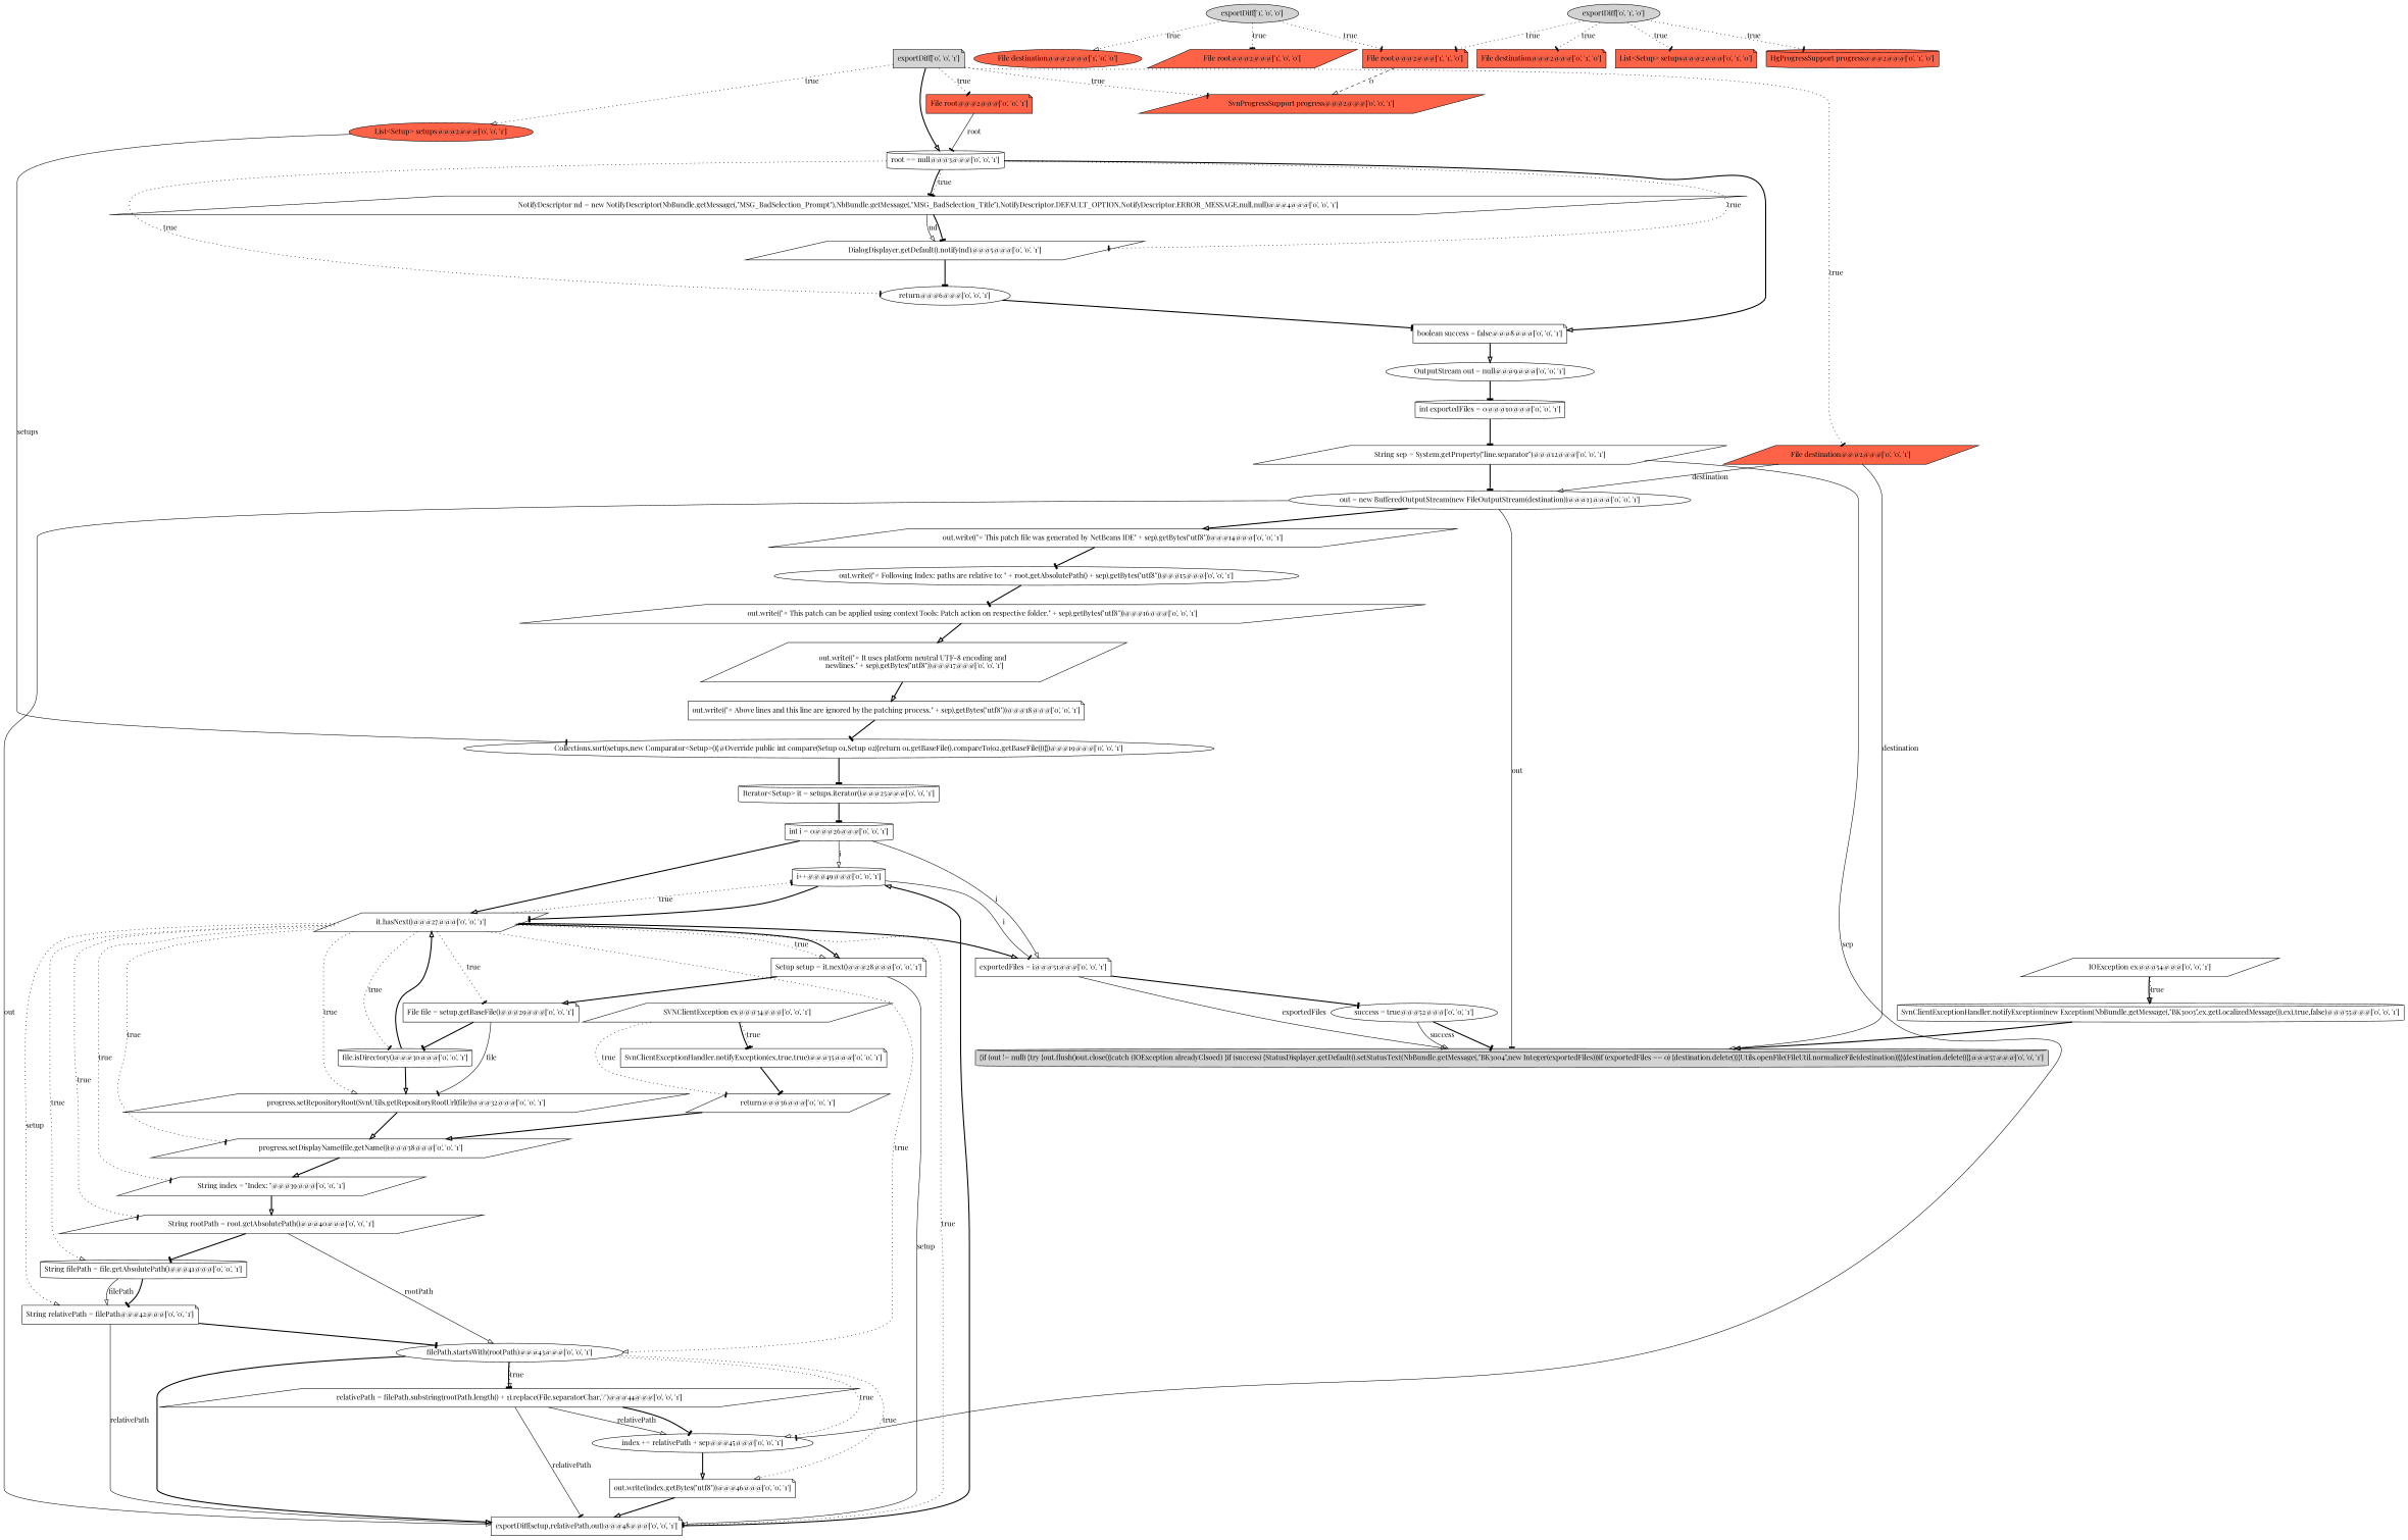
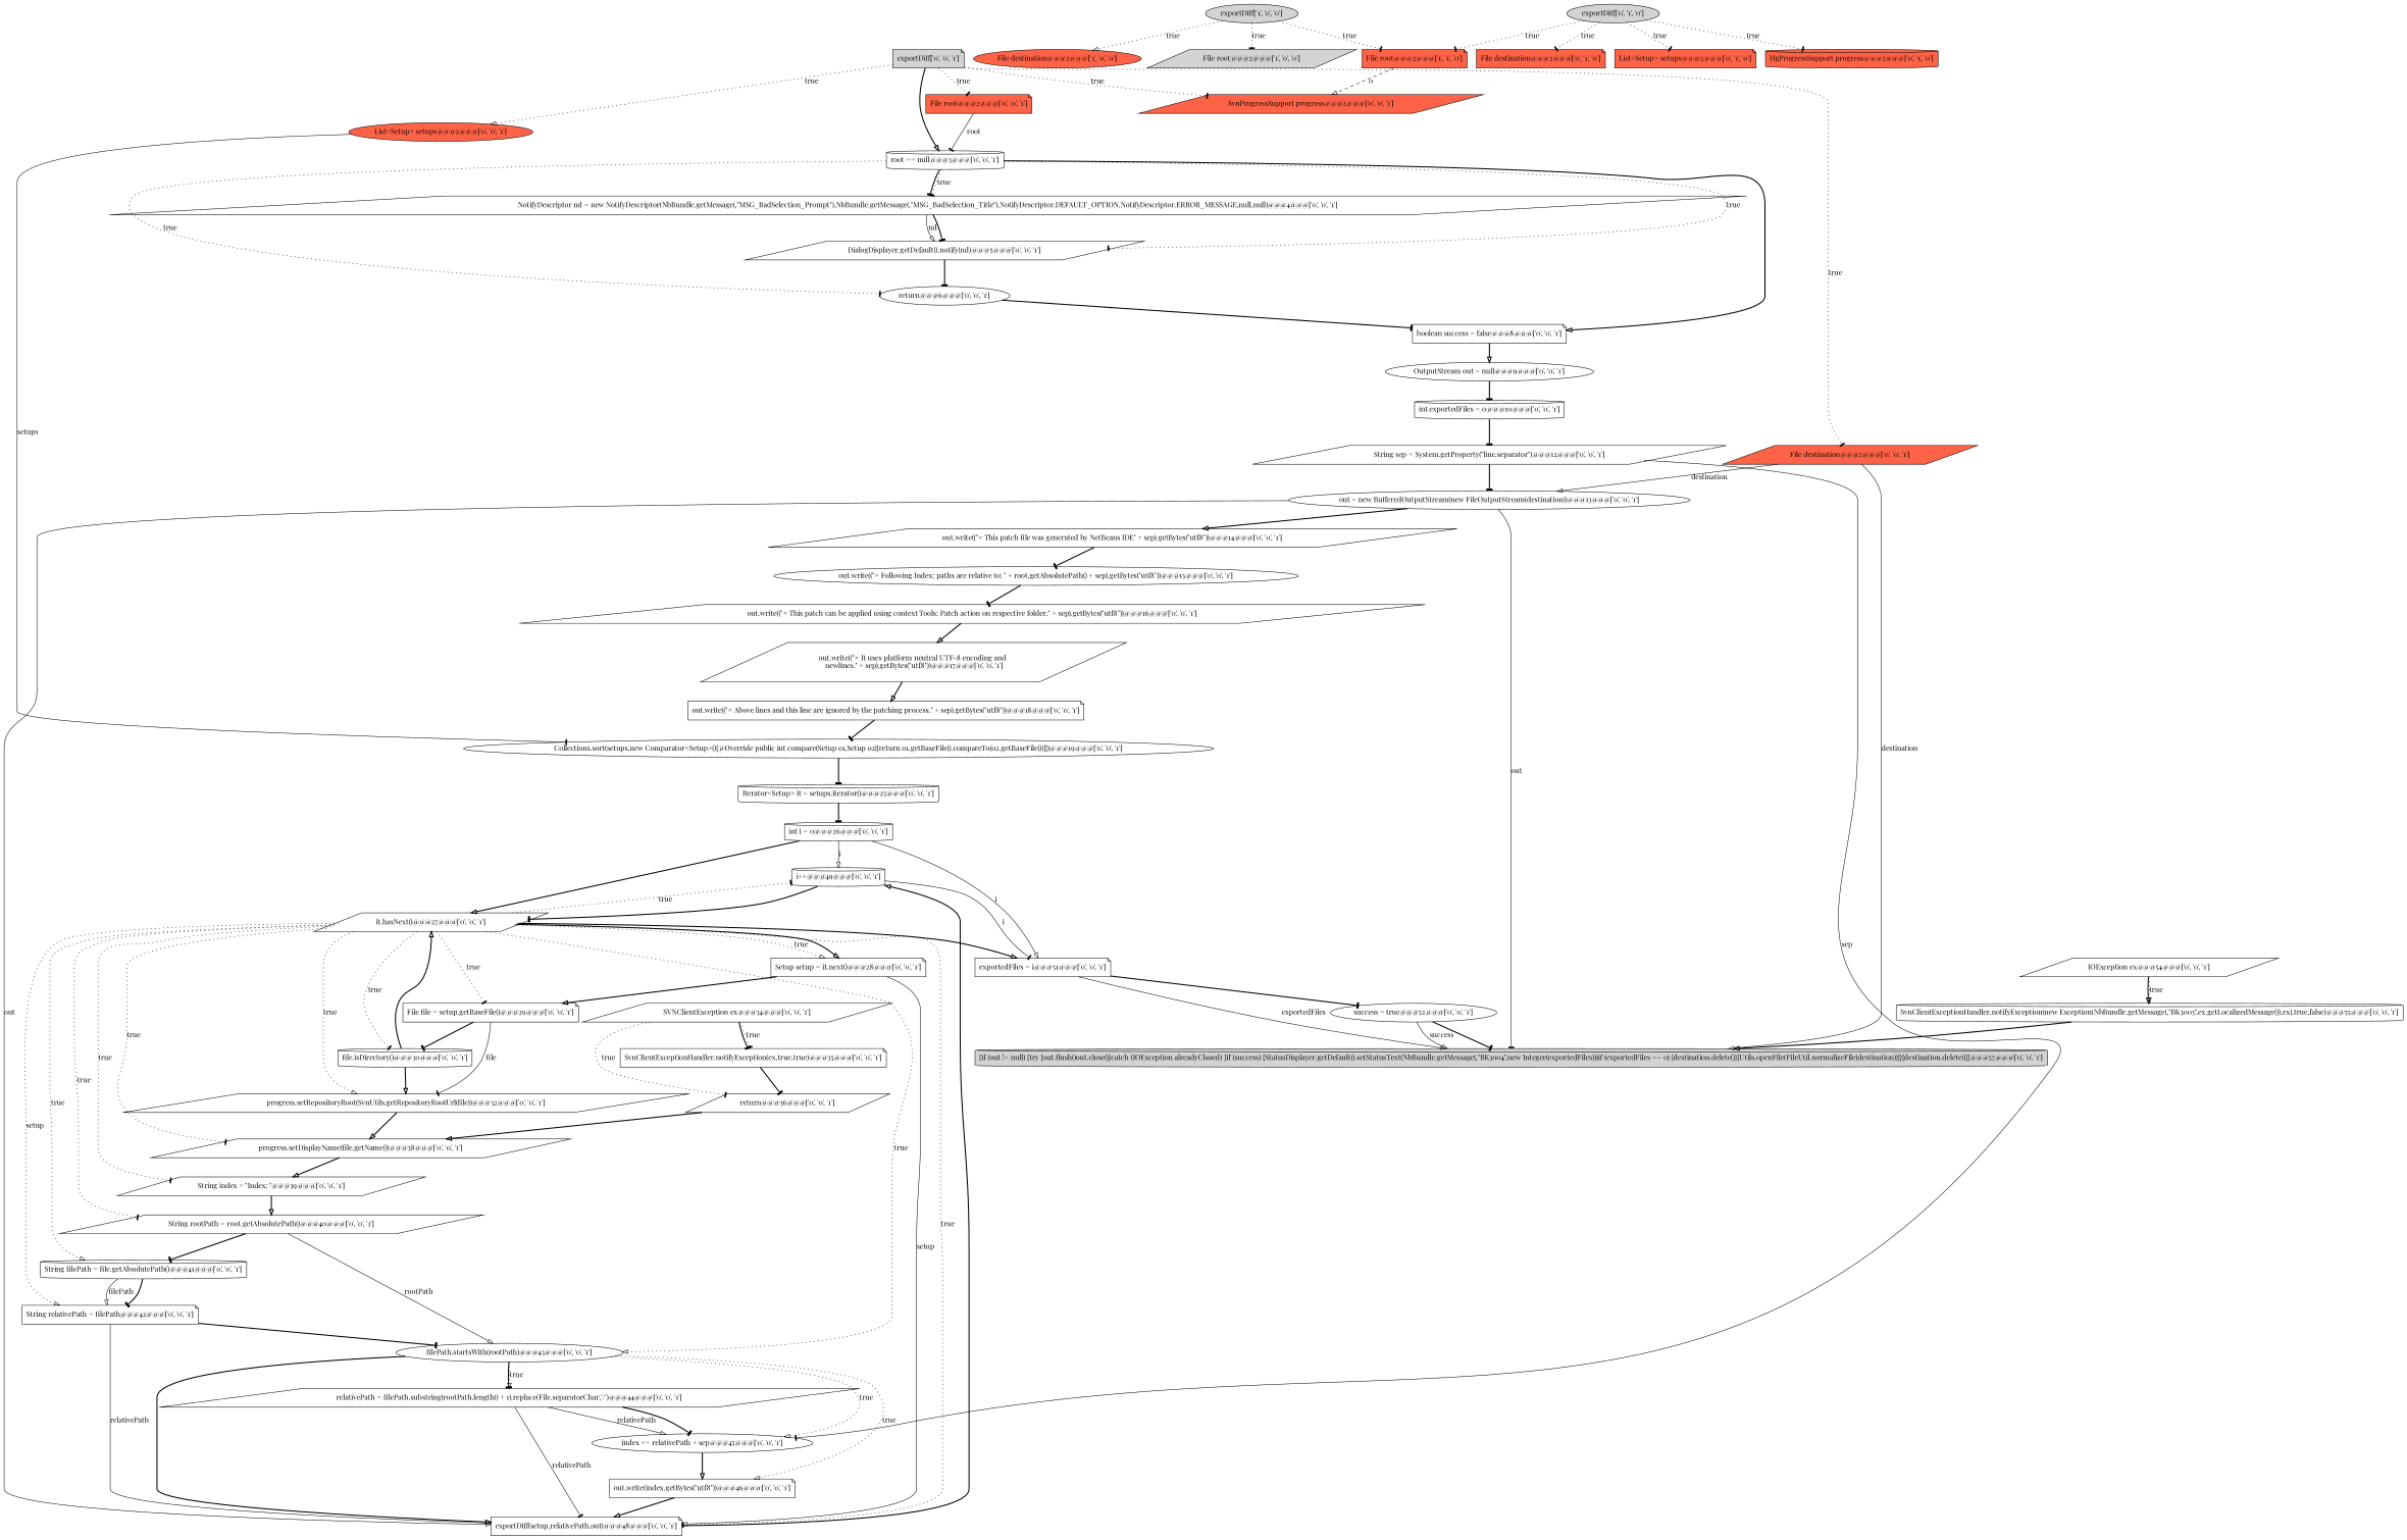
  digraph {
    fontname="Playfair Display"
    node [fillcolor=white fontname="Playfair Display" shape=parallelogram style=filled]
    edge [arrowhead=tee fontname="Playfair Display" style=bold]
    n1 [label="Iterator<Setup> it = setups.iterator()@@@25@@@['0', '0', '1']" shape=cylinder]
    n2 [label="int i = 0@@@26@@@['0', '0', '1']" shape=cylinder]
    n3 [label="i++@@@49@@@['0', '0', '1']" shape=cylinder]
    n4 [label="it.hasNext()@@@27@@@['0', '0', '1']"]
    n5 [label="exportedFiles = i@@@51@@@['0', '0', '1']" shape=note]
    n6 [label="out.write((\"# This patch can be applied using context Tools: Patch action on respective folder.\" + sep).getBytes(\"utf8\"))@@@16@@@['0', '0', '1']"]
    n7 [label="out.write((\"# It uses platform neutral UTF-8 encoding and \n newlines.\" + sep).getBytes(\"utf8\"))@@@17@@@['0', '0', '1']"]
    n8 [label="out.write((\"# Above lines and this line are ignored by the patching process.\" + sep).getBytes(\"utf8\"))@@@18@@@['0', '0', '1']" shape=note]
    n9 [label="progress.setDisplayName(file.getName())@@@38@@@['0', '0', '1']"]
    n10 [label="String index = \"Index: \"@@@39@@@['0', '0', '1']"]
    n11 [label="String rootPath = root.getAbsolutePath()@@@40@@@['0', '0', '1']"]
    n12 [label="Collections.sort(setups,new Comparator<Setup>(){@Override public int compare(Setup o1,Setup o2){return o1.getBaseFile().compareTo(o2.getBaseFile())}})@@@19@@@['0', '0', '1']" shape=ellipse]
    n13 [label="exportDiff(setup,relativePath,out)@@@48@@@['0', '0', '1']" shape=note]
    n14 [fillcolor=tomato label="File destination@@@2@@@['0', '1', '0']" shape=note]
    n15 [label="String filePath = file.getAbsolutePath()@@@41@@@['0', '0', '1']" shape=cylinder]
    n16 [label="String relativePath = filePath@@@42@@@['0', '0', '1']" shape=note]
    n17 [label="filePath.startsWith(rootPath)@@@43@@@['0', '0', '1']" shape=ellipse]
    n18 [label="File file = setup.getBaseFile()@@@29@@@['0', '0', '1']" shape=note]
    n19 [label="progress.setRepositoryRoot(SvnUtils.getRepositoryRootUrl(file))@@@32@@@['0', '0', '1']"]
    n20 [label="file.isDirectory()@@@30@@@['0', '0', '1']" shape=cylinder]
    n21 [label="Setup setup = it.next()@@@28@@@['0', '0', '1']" shape=note]
    n22 [fillcolor=lightgray label="{if (out != null) {try {out.flush()out.close()}catch (IOException alreadyClsoed) }if (success) {StatusDisplayer.getDefault().setStatusText(NbBundle.getMessage(,\"BK3004\",new Integer(exportedFiles)))if (exportedFiles == 0) {destination.delete()}{Utils.openFile(FileUtil.normalizeFile(destination))}}{destination.delete()}}@@@57@@@['0', '0', '1']" shape=cylinder]
    n23 [label="success = true@@@52@@@['0', '0', '1']" shape=ellipse]
    n24 [label="SvnClientExceptionHandler.notifyException(ex,true,true)@@@35@@@['0', '0', '1']" shape=note]
    n25 [label="return@@@36@@@['0', '0', '1']"]
    n26 [label="NotifyDescriptor nd = new NotifyDescriptor(NbBundle.getMessage(,\"MSG_BadSelection_Prompt\"),NbBundle.getMessage(,\"MSG_BadSelection_Title\"),NotifyDescriptor.DEFAULT_OPTION,NotifyDescriptor.ERROR_MESSAGE,null,null)@@@4@@@['0', '0', '1']"]
    n27 [label="DialogDisplayer.getDefault().notify(nd)@@@5@@@['0', '0', '1']"]
    n28 [label="return@@@6@@@['0', '0', '1']" shape=ellipse]
    n29 [label="relativePath = filePath.substring(rootPath.length() + 1).replace(File.separatorChar,'/')@@@44@@@['0', '0', '1']"]
    n30 [label="index += relativePath + sep@@@45@@@['0', '0', '1']" shape=ellipse]
    n31 [label="out.write(index.getBytes(\"utf8\"))@@@46@@@['0', '0', '1']" shape=note]
    n32 [fillcolor=tomato label="List<Setup> setups@@@2@@@['0', '1', '0']" shape=note]
    n33 [label="boolean success = false@@@8@@@['0', '0', '1']" shape=note]
    n34 [label="OutputStream out = null@@@9@@@['0', '0', '1']" shape=ellipse]
    n35 [label="int exportedFiles = 0@@@10@@@['0', '0', '1']" shape=cylinder]
    n36 [label="out.write((\"# Following Index: paths are relative to: \" + root.getAbsolutePath() + sep).getBytes(\"utf8\"))@@@15@@@['0', '0', '1']" shape=ellipse]
    n37 [fillcolor=tomato label="SvnProgressSupport progress@@@2@@@['0', '0', '1']"]
    n38 [label="String sep = System.getProperty(\"line.separator\")@@@12@@@['0', '0', '1']"]
    n39 [label="out = new BufferedOutputStream(new FileOutputStream(destination))@@@13@@@['0', '0', '1']" shape=ellipse]
    n40 [fillcolor=lightgray label="exportDiff['1', '0', '0']" shape=ellipse]
-   n41 [fillcolor=tomato label="File root@@@2@@@['1', '0', '0']"]
+   n41 [fillcolor=lightgray label="File root@@@2@@@['1', '0', '0']"]
    n42 [fillcolor=tomato label="File root@@@2@@@['1', '1', '0']" shape=note]
    n43 [fillcolor=tomato label="File destination@@@2@@@['1', '0', '0']" shape=ellipse]
    n44 [label="out.write((\"# This patch file was generated by NetBeans IDE\" + sep).getBytes(\"utf8\"))@@@14@@@['0', '0', '1']"]
    n45 [fillcolor=tomato label="File destination@@@2@@@['0', '0', '1']"]
    n46 [label="IOException ex@@@54@@@['0', '0', '1']"]
    n47 [label="SvnClientExceptionHandler.notifyException(new Exception(NbBundle.getMessage(,\"BK3003\",ex.getLocalizedMessage()),ex),true,false)@@@55@@@['0', '0', '1']" shape=cylinder]
    n48 [fillcolor=lightgray label="exportDiff['0', '0', '1']" shape=note]
    n49 [fillcolor=tomato label="File root@@@2@@@['0', '0', '1']" shape=note]
    n50 [fillcolor=tomato label="List<Setup> setups@@@2@@@['0', '0', '1']" shape=ellipse]
    n51 [label="root == null@@@3@@@['0', '0', '1']" shape=cylinder]
    n52 [fillcolor=tomato label="HgProgressSupport progress@@@2@@@['0', '1', '0']" shape=cylinder]
    n53 [label="SVNClientException ex@@@34@@@['0', '0', '1']"]
    n54 [fillcolor=lightgray label="exportDiff['0', '1', '0']" shape=ellipse]
    n1 -> n2
    n2 -> n3 [arrowhead=onormal label=i style=solid]
    n2 -> n4 [arrowhead=onormal]
    n2 -> n5 [arrowhead=onormal label=i style=solid]
    n3 -> n4
    n3 -> n5 [label=i style=solid]
    n4 -> n3 [label=true style=dotted]
    n4 -> n5 [arrowhead=onormal]
    n4 -> n9 [label=true style=dotted]
    n4 -> n10 [label=true style=dotted]
    n4 -> n11 [label=true style=dotted]
    n4 -> n13 [label=true style=dotted]
    n4 -> n15 [arrowhead=onormal label=true style=dotted]
    n4 -> n16 [arrowhead=onormal label=setup style=dotted]
    n4 -> n17 [arrowhead=onormal label=true style=dotted]
    n4 -> n18 [label=true style=dotted]
    n4 -> n19 [arrowhead=onormal label=true style=dotted]
    n4 -> n20 [label=true style=dotted]
    n4 -> n21 [arrowhead=onormal label=true style=dotted]
    n4 -> n21 [arrowhead=onormal]
    n5 -> n22 [arrowhead=onormal label=exportedFiles style=solid]
    n5 -> n23
    n6 -> n7 [arrowhead=onormal]
    n7 -> n8 [arrowhead=onormal]
    n8 -> n12
    n9 -> n10 [arrowhead=onormal]
    n10 -> n11 [arrowhead=onormal]
    n11 -> n15
    n11 -> n17 [arrowhead=onormal label=rootPath style=solid]
    n12 -> n1
    n13 -> n3 [arrowhead=onormal]
    n15 -> n16
    n15 -> n16 [arrowhead=onormal label=filePath style=solid]
    n16 -> n13 [arrowhead=onormal label=relativePath style=solid]
    n16 -> n17
    n17 -> n13 [arrowhead=onormal]
    n17 -> n29
    n17 -> n29 [arrowhead=onormal label=true style=dotted]
    n17 -> n30 [arrowhead=onormal label=true style=dotted]
    n17 -> n31 [arrowhead=onormal label=true style=dotted]
    n18 -> n19 [label=file style=solid]
    n18 -> n20
    n19 -> n9 [arrowhead=onormal]
    n20 -> n4 [arrowhead=onormal]
    n20 -> n19 [arrowhead=onormal]
    n21 -> n13 [arrowhead=onormal label=setup style=solid]
    n21 -> n18 [arrowhead=onormal]
    n23 -> n22
    n23 -> n22 [arrowhead=onormal label=success style=solid]
    n24 -> n25
    n25 -> n9 [arrowhead=onormal]
    n26 -> n27 [arrowhead=onormal label=nd style=solid]
    n26 -> n27
    n27 -> n28
    n28 -> n33
    n29 -> n13 [label=relativePath style=solid]
    n29 -> n30 [arrowhead=onormal label=relativePath style=solid]
    n29 -> n30
    n30 -> n31 [arrowhead=onormal]
    n31 -> n13 [arrowhead=onormal]
    n33 -> n34 [arrowhead=onormal]
    n34 -> n35
    n35 -> n38
    n36 -> n6
    n38 -> n30 [label=sep style=solid]
    n38 -> n39
    n39 -> n13 [arrowhead=onormal label=out style=solid]
    n39 -> n22 [label=out style=solid]
    n39 -> n44 [arrowhead=onormal]
    n40 -> n41 [label=true style=dotted]
    n40 -> n42 [label=true style=dotted]
    n40 -> n43 [arrowhead=onormal label=true style=dotted]
    n42 -> n37 [arrowhead=onormal label=0 style=dashed]
    n44 -> n36
    n45 -> n22 [arrowhead=onormal label=destination style=solid]
    n45 -> n39 [arrowhead=onormal label=destination style=solid]
    n46 -> n47 [arrowhead=onormal]
    n46 -> n47 [arrowhead=onormal label=true style=dotted]
    n47 -> n22 [arrowhead=onormal]
    n48 -> n37 [label=true style=dotted]
    n48 -> n45 [label=true style=dotted]
    n48 -> n49 [label=true style=dotted]
    n48 -> n50 [arrowhead=onormal label=true style=dotted]
    n48 -> n51 [arrowhead=onormal]
    n49 -> n51 [label=root style=solid]
    n50 -> n12 [label=setups style=solid]
    n51 -> n26 [label=true style=dotted]
    n51 -> n26
    n51 -> n27 [label=true style=dotted]
    n51 -> n28 [label=true style=dotted]
    n51 -> n33 [arrowhead=onormal]
    n53 -> n24 [label=true style=dotted]
    n53 -> n24
    n53 -> n25 [label=true style=dotted]
    n54 -> n14 [label=true style=dotted]
    n54 -> n32 [label=true style=dotted]
    n54 -> n42 [label=true style=dotted]
    n54 -> n52 [label=true style=dotted]
  }
